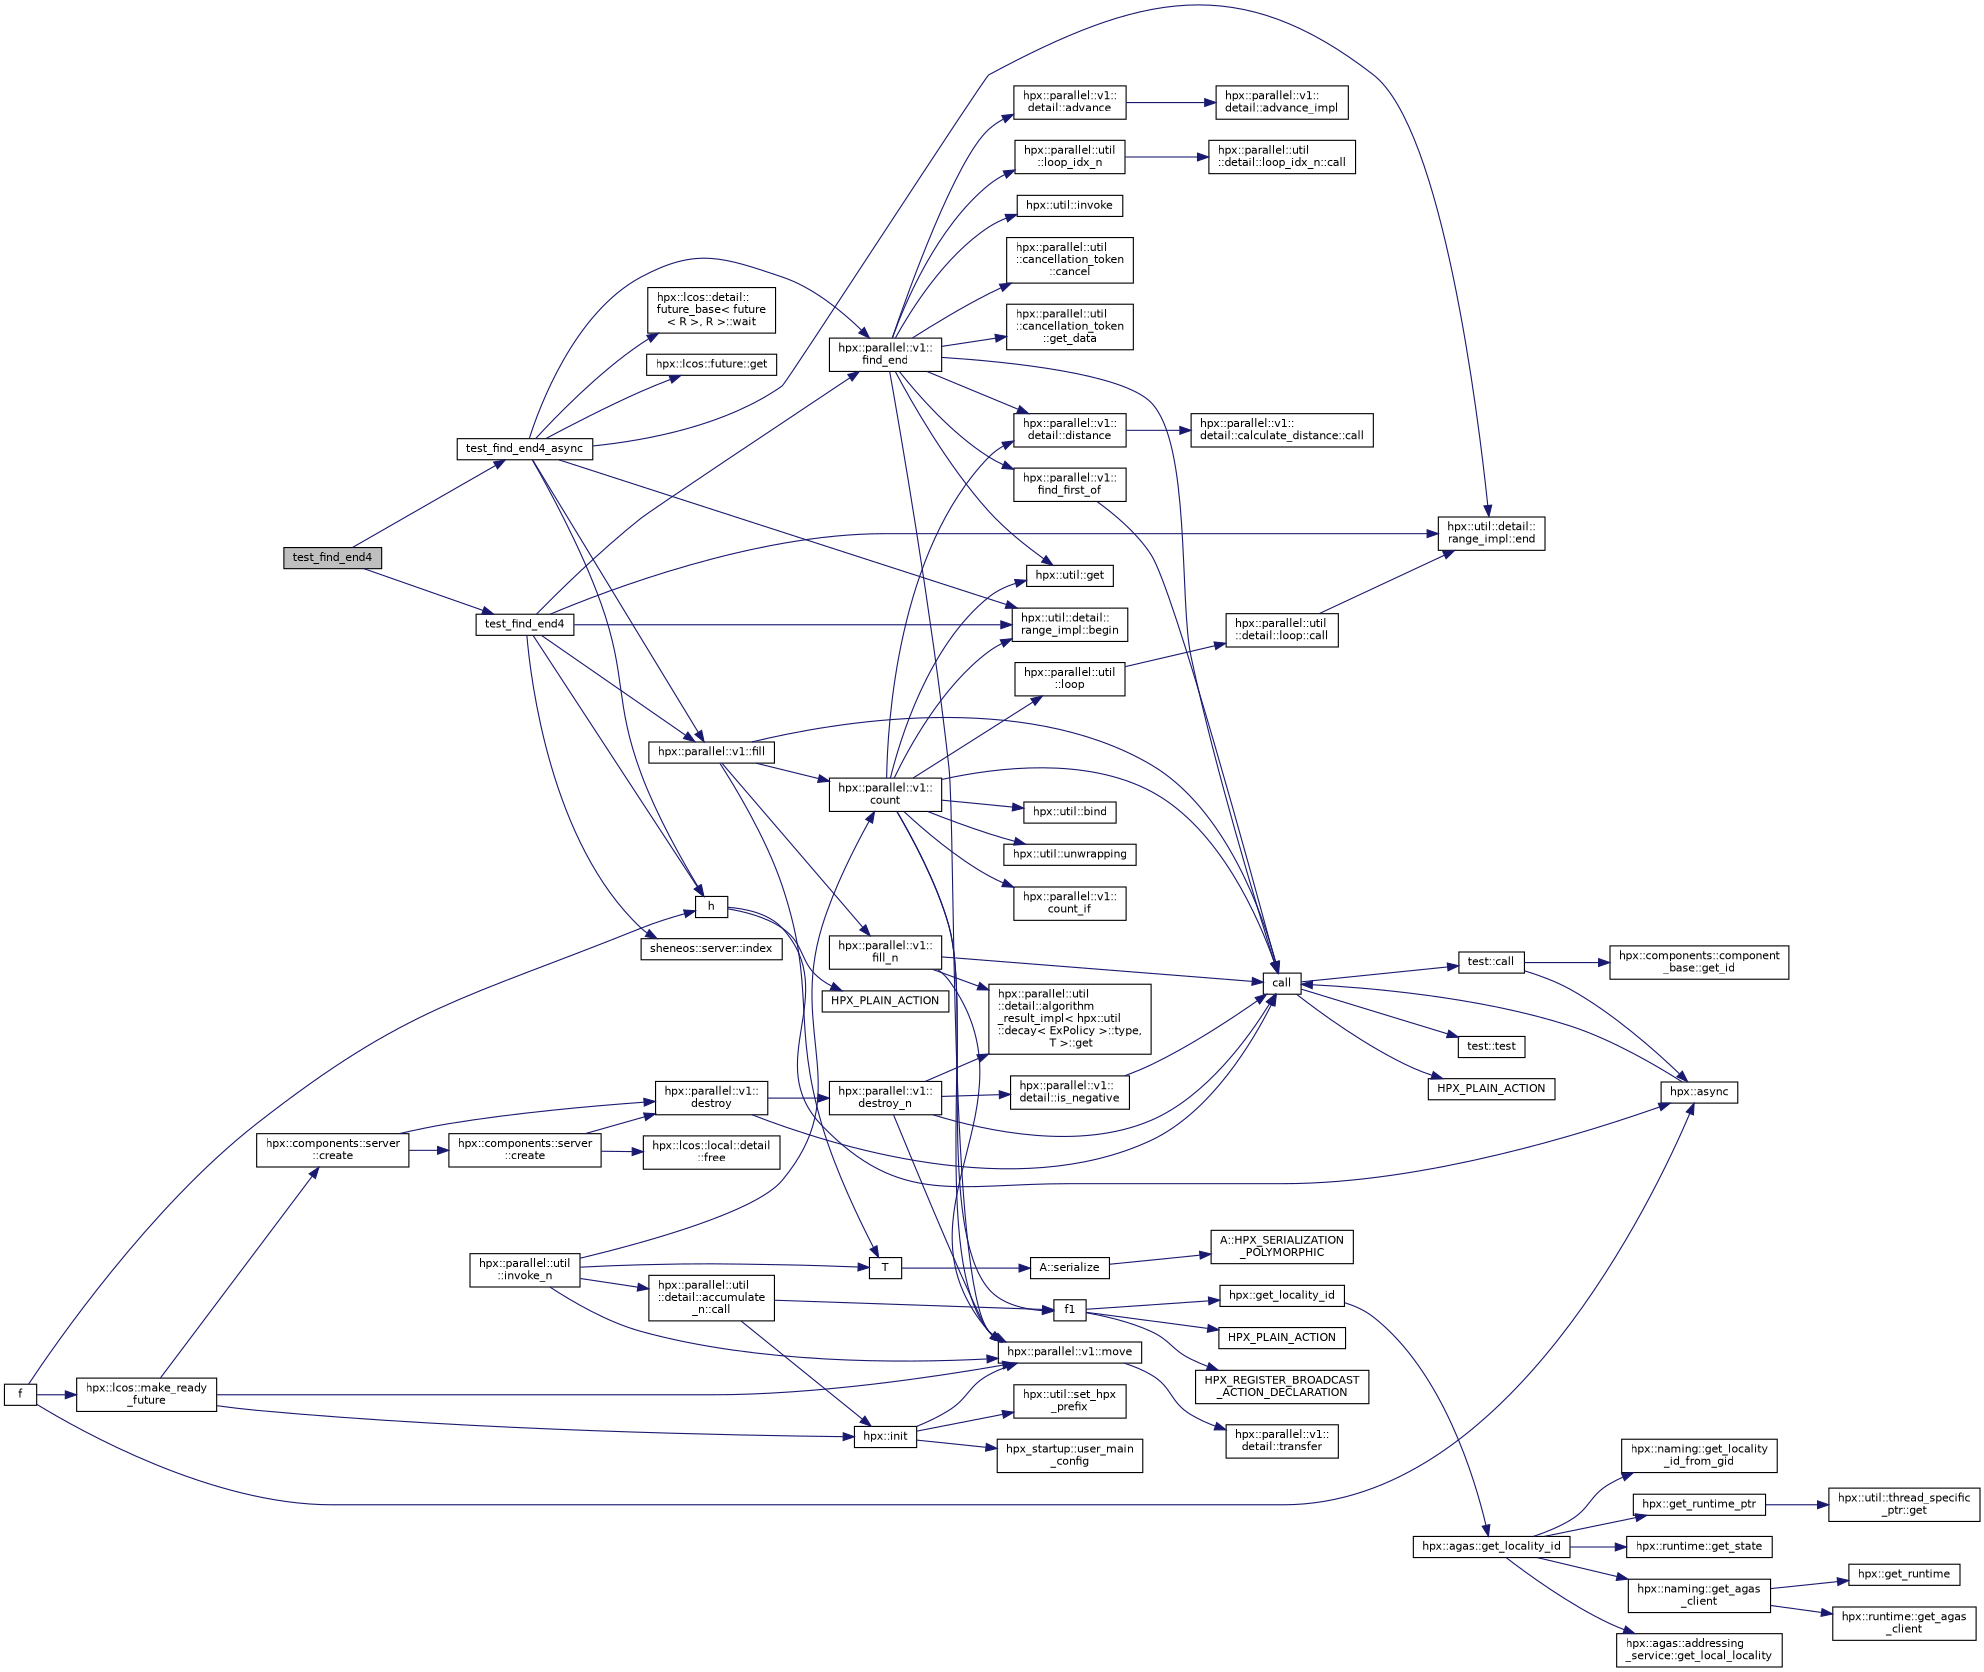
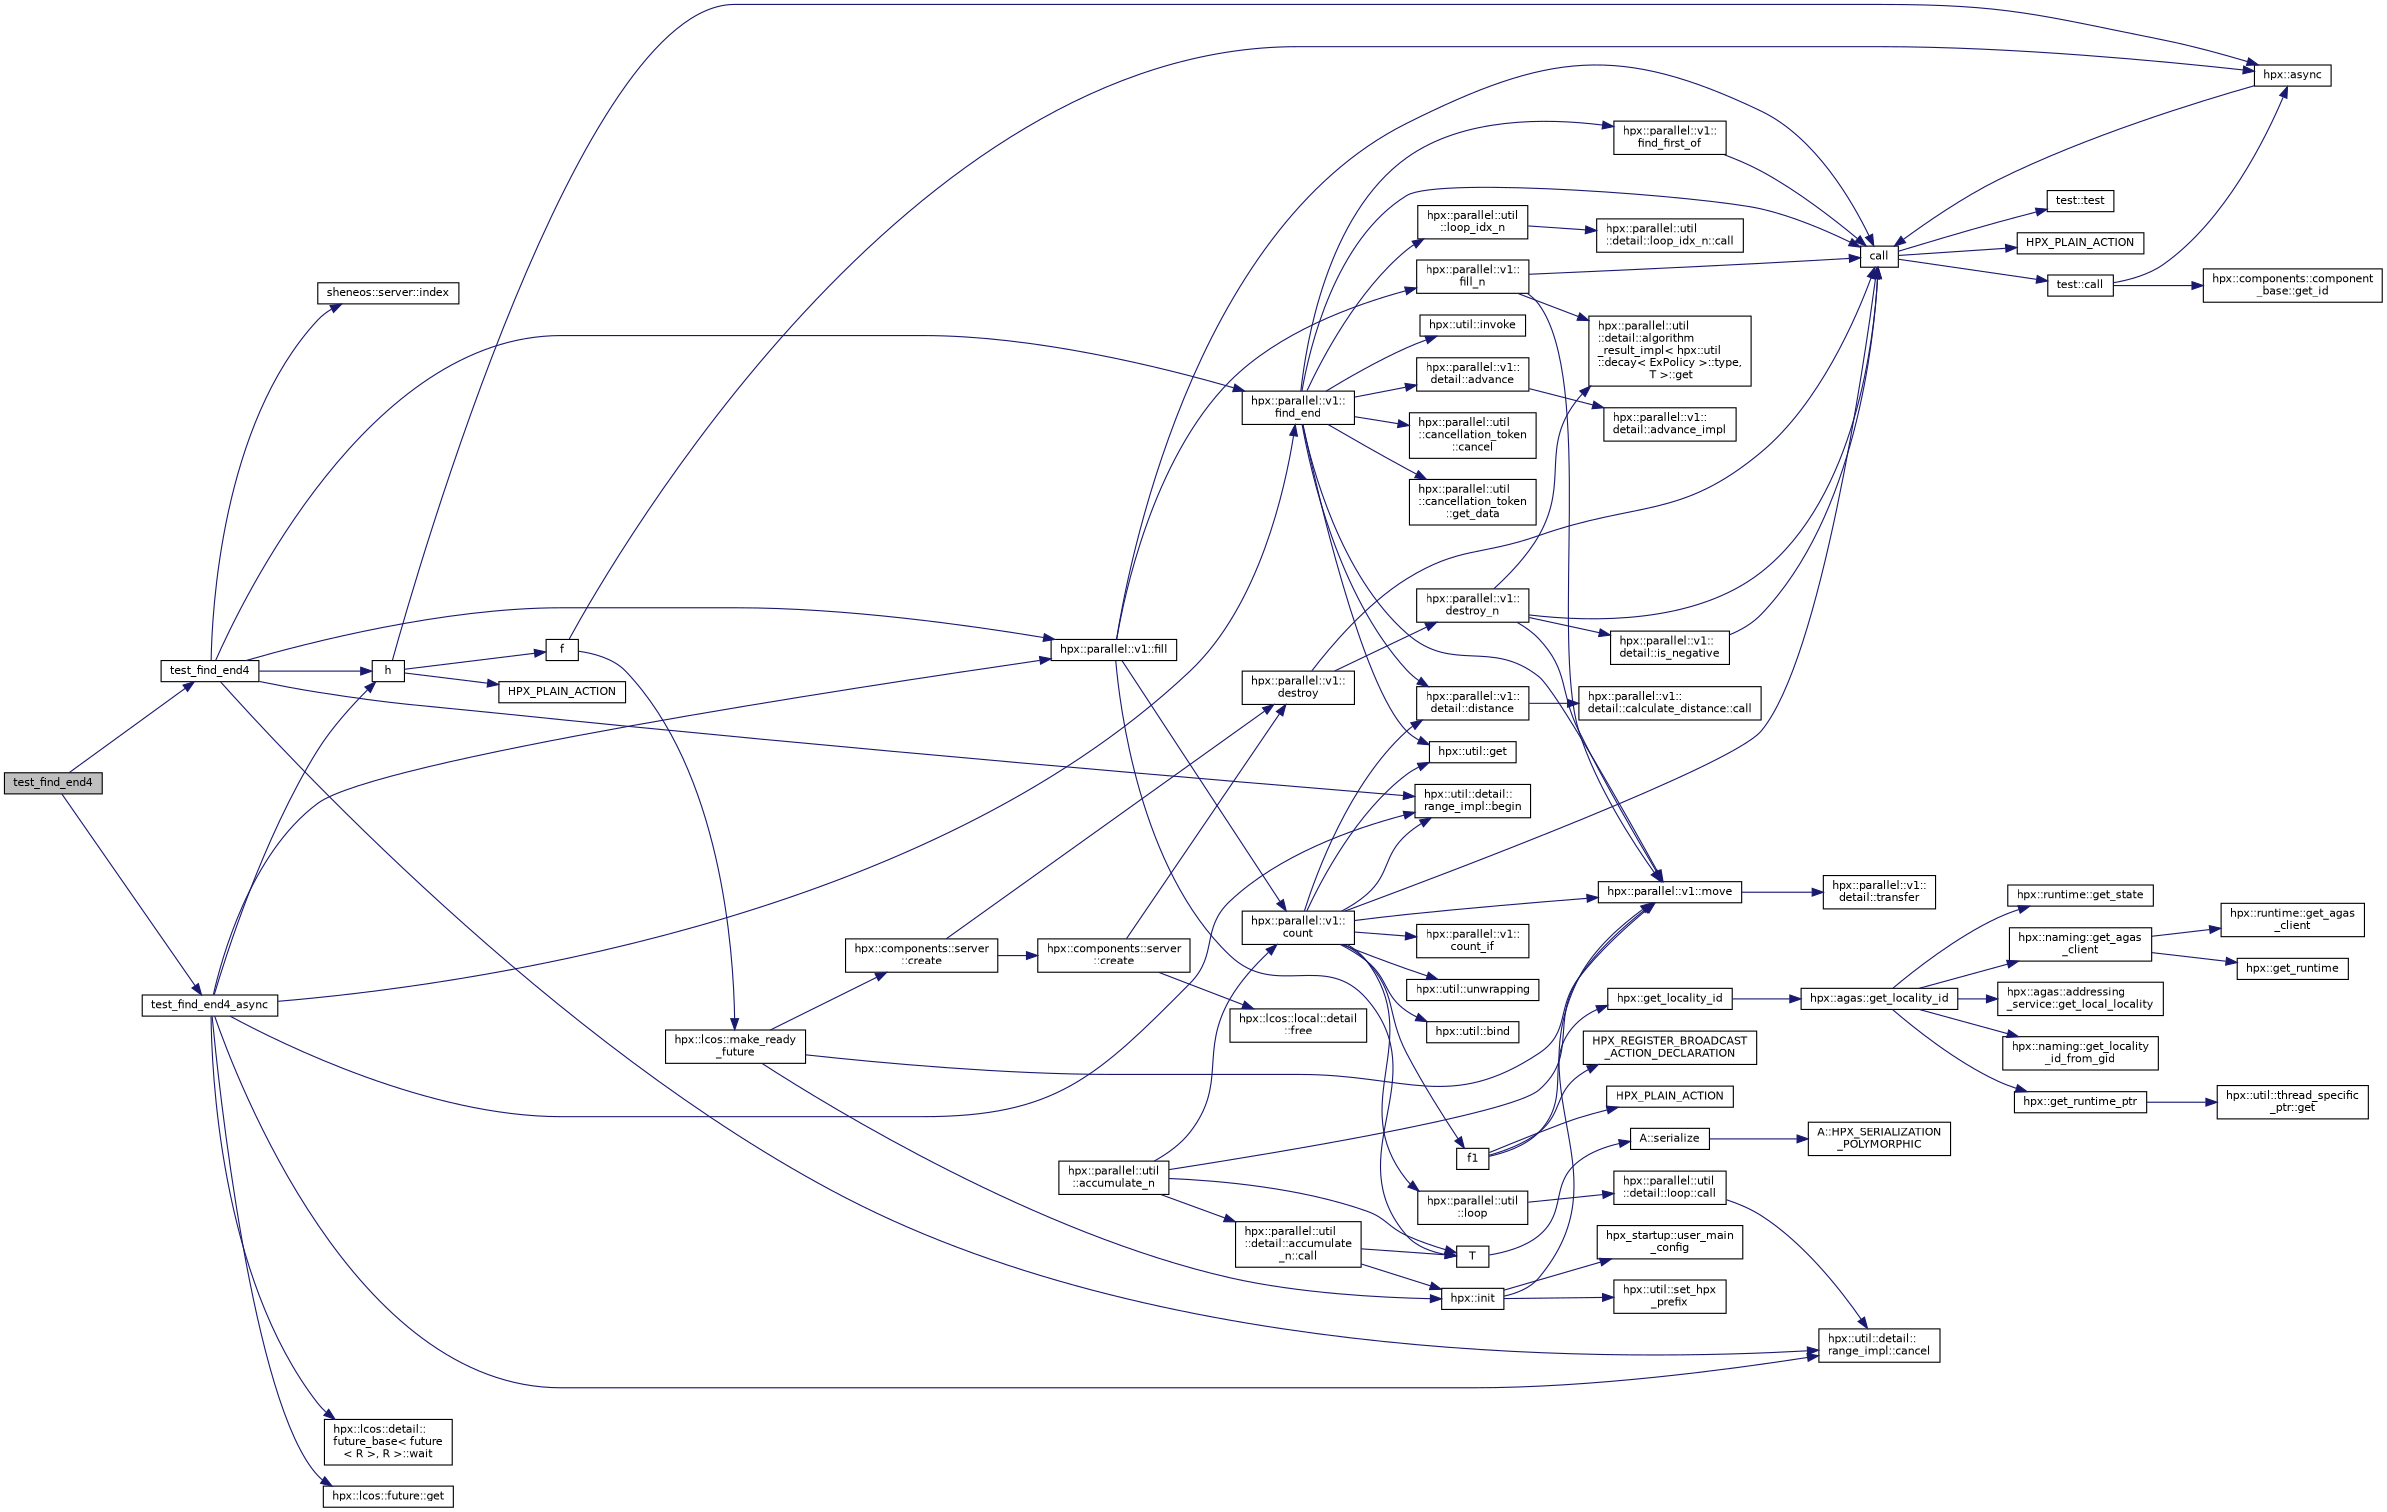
  digraph {
    rankdir=LR
    node [color=black fillcolor=white fontname=Helvetica fontsize=10 shape=record style=filled]
    edge [color=midnightblue fontname=Helvetica fontsize=10 labelfontname=Helvetica labelfontsize=10 style=solid]
    n1 [fillcolor=grey75 fontcolor=black height=0.2 label=test_find_end4 width=0.4]
    n2 [height=0.2 label=test_find_end4 width=0.4]
    n3 [height=0.2 label=test_find_end4_async width=0.4]
    n4 [height=0.2 label="hpx::parallel::v1::fill" width=0.4]
-   n5 [height=0.2 label="hpx::util::detail::\lrange_impl::end" width=0.4]
+   n5 [height=0.2 label="hpx::util::detail::\lrange_impl::cancel" width=0.4]
    n6 [height=0.2 label="hpx::util::detail::\lrange_impl::begin" width=0.4]
    n7 [height=0.2 label=h width=0.4]
    n8 [height=0.2 label="sheneos::server::index" width=0.4]
    n9 [height=0.2 label="hpx::parallel::v1::\lfind_end" width=0.4]
    n10 [height=0.2 label="hpx::lcos::detail::\lfuture_base\< future\l\< R \>, R \>::wait" width=0.4]
    n11 [height=0.2 label="hpx::lcos::future::get" width=0.4]
    n12 [height=0.2 label="hpx::parallel::v1::\lfill_n" width=0.4]
    n13 [height=0.2 label=call width=0.4]
    n14 [height=0.2 label="hpx::parallel::v1::\lcount" width=0.4]
    n15 [height=0.2 label=T width=0.4]
    n16 [height=0.2 label="hpx::async" width=0.4]
    n17 [height=0.2 label=f width=0.4]
    n18 [height=0.2 label=HPX_PLAIN_ACTION width=0.4]
    n19 [height=0.2 label="hpx::parallel::v1::move" width=0.4]
    n20 [height=0.2 label="hpx::util::get" width=0.4]
    n21 [height=0.2 label="hpx::parallel::v1::\ldetail::distance" width=0.4]
    n22 [height=0.2 label="hpx::parallel::v1::\lfind_first_of" width=0.4]
    n23 [height=0.2 label="hpx::util::invoke" width=0.4]
    n24 [height=0.2 label="hpx::parallel::util\l::loop_idx_n" width=0.4]
    n25 [height=0.2 label="hpx::parallel::util\l::cancellation_token\l::cancel" width=0.4]
    n26 [height=0.2 label="hpx::parallel::util\l::cancellation_token\l::get_data" width=0.4]
    n27 [height=0.2 label="hpx::parallel::v1::\ldetail::advance" width=0.4]
    n28 [height=0.2 label="hpx::parallel::util\l::detail::algorithm\l_result_impl\< hpx::util\l::decay\< ExPolicy \>::type,\l T \>::get" width=0.4]
    n29 [height=0.2 label="test::test" width=0.4]
    n30 [height=0.2 label=HPX_PLAIN_ACTION width=0.4]
    n31 [height=0.2 label="test::call" width=0.4]
    n32 [height=0.2 label="hpx::parallel::v1::\lcount_if" width=0.4]
    n33 [height=0.2 label=f1 width=0.4]
    n34 [height=0.2 label="hpx::parallel::util\l::loop" width=0.4]
    n35 [height=0.2 label="hpx::util::bind" width=0.4]
    n36 [height=0.2 label="hpx::util::unwrapping" width=0.4]
    n37 [height=0.2 label="A::serialize" width=0.4]
    n38 [height=0.2 label="hpx::parallel::v1::\ldetail::is_negative" width=0.4]
    n39 [height=0.2 label="hpx::parallel::v1::\ldetail::transfer" width=0.4]
    n40 [height=0.2 label="hpx::components::component\l_base::get_id" width=0.4]
    n41 [height=0.2 label="hpx::get_locality_id" width=0.4]
    n42 [height=0.2 label=HPX_PLAIN_ACTION width=0.4]
    n43 [height=0.2 label="HPX_REGISTER_BROADCAST\l_ACTION_DECLARATION" width=0.4]
    n44 [height=0.2 label="hpx::parallel::util\l::detail::loop::call" width=0.4]
    n45 [height=0.2 label="hpx::parallel::v1::\ldetail::calculate_distance::call" width=0.4]
-   n46 [height=0.2 label="hpx::parallel::util\l::invoke_n" width=0.4]
+   n46 [height=0.2 label="hpx::parallel::util\l::accumulate_n" width=0.4]
    n47 [height=0.2 label="hpx::parallel::util\l::detail::accumulate\l_n::call" width=0.4]
    n48 [height=0.2 label="hpx::agas::get_locality_id" width=0.4]
    n49 [height=0.2 label="hpx::get_runtime_ptr" width=0.4]
    n50 [height=0.2 label="hpx::runtime::get_state" width=0.4]
    n51 [height=0.2 label="hpx::naming::get_agas\l_client" width=0.4]
    n52 [height=0.2 label="hpx::agas::addressing\l_service::get_local_locality" width=0.4]
    n53 [height=0.2 label="hpx::naming::get_locality\l_id_from_gid" width=0.4]
    n54 [height=0.2 label="hpx::util::thread_specific\l_ptr::get" width=0.4]
    n55 [height=0.2 label="hpx::get_runtime" width=0.4]
    n56 [height=0.2 label="hpx::runtime::get_agas\l_client" width=0.4]
    n57 [height=0.2 label="hpx::init" width=0.4]
    n58 [height=0.2 label="hpx::util::set_hpx\l_prefix" width=0.4]
    n59 [height=0.2 label="hpx_startup::user_main\l_config" width=0.4]
    n60 [height=0.2 label="A::HPX_SERIALIZATION\l_POLYMORPHIC" width=0.4]
    n61 [height=0.2 label="hpx::lcos::make_ready\l_future" width=0.4]
    n62 [height=0.2 label="hpx::components::server\l::create" width=0.4]
    n63 [height=0.2 label="hpx::components::server\l::create" width=0.4]
    n64 [height=0.2 label="hpx::parallel::v1::\ldestroy" width=0.4]
    n65 [height=0.2 label="hpx::lcos::local::detail\l::free" width=0.4]
    n66 [height=0.2 label="hpx::parallel::v1::\ldestroy_n" width=0.4]
    n67 [height=0.2 label="hpx::parallel::util\l::detail::loop_idx_n::call" width=0.4]
    n68 [height=0.2 label="hpx::parallel::v1::\ldetail::advance_impl" width=0.4]
    n1 -> n2
    n1 -> n3
    n2 -> n4
    n2 -> n5
    n2 -> n6
    n2 -> n7
    n2 -> n8
    n2 -> n9
    n3 -> n4
    n3 -> n5
    n3 -> n6
    n3 -> n7
    n3 -> n9
    n3 -> n10
    n3 -> n11
    n4 -> n12
    n4 -> n13
    n4 -> n14
    n4 -> n15
    n7 -> n16
-   n17 -> n7
+   n7 -> n17
    n7 -> n18
    n9 -> n13
    n9 -> n19
    n9 -> n20
    n9 -> n21
    n9 -> n22
    n9 -> n23
    n9 -> n24
    n9 -> n25
    n9 -> n26
    n9 -> n27
    n12 -> n13
    n12 -> n19
    n12 -> n28
    n13 -> n29
    n13 -> n30
    n13 -> n31
    n14 -> n6
    n14 -> n13
    n14 -> n19
    n14 -> n20
    n14 -> n21
    n14 -> n32
    n14 -> n33
    n14 -> n34
    n14 -> n35
    n14 -> n36
    n15 -> n37
    n16 -> n13
    n17 -> n16
    n17 -> n61
    n19 -> n39
    n21 -> n45
    n22 -> n13
    n24 -> n67
    n27 -> n68
    n31 -> n16
    n31 -> n40
    n33 -> n41
    n33 -> n42
    n33 -> n43
    n34 -> n44
    n37 -> n60
    n38 -> n13
    n41 -> n48
    n44 -> n5
    n46 -> n14
    n46 -> n15
    n46 -> n19
    n46 -> n47
-   n47 -> n33
+   n47 -> n15
    n47 -> n57
    n48 -> n49
    n48 -> n50
    n48 -> n51
    n48 -> n52
    n48 -> n53
    n49 -> n54
    n51 -> n55
    n51 -> n56
    n57 -> n19
    n57 -> n58
    n57 -> n59
    n61 -> n19
    n61 -> n57
    n61 -> n62
    n62 -> n63
    n62 -> n64
    n63 -> n64
    n63 -> n65
    n64 -> n13
    n64 -> n66
    n66 -> n13
    n66 -> n19
    n66 -> n28
    n66 -> n38
  }
